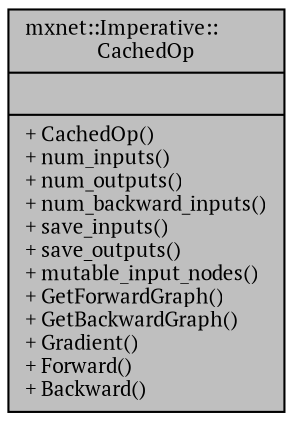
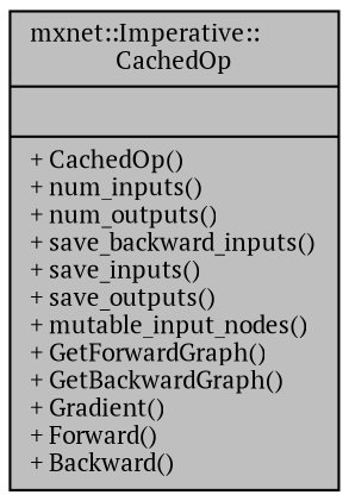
  digraph {
    fontname="PT Serif"
-   n1 [color=black fillcolor=grey75 fontcolor=black fontname="PT Serif" fontsize=10 height=0.2 label="{mxnet::Imperative::\lCachedOp\n||+ CachedOp()\l+ num_inputs()\l+ num_outputs()\l+ num_backward_inputs()\l+ save_inputs()\l+ save_outputs()\l+ mutable_input_nodes()\l+ GetForwardGraph()\l+ GetBackwardGraph()\l+ Gradient()\l+ Forward()\l+ Backward()\l}" shape=record style=filled width=0.4]
+   n1 [color=black fillcolor=grey75 fontcolor=black fontname="PT Serif" fontsize=10 height=0.2 label="{mxnet::Imperative::\lCachedOp\n||+ CachedOp()\l+ num_inputs()\l+ num_outputs()\l+ save_backward_inputs()\l+ save_inputs()\l+ save_outputs()\l+ mutable_input_nodes()\l+ GetForwardGraph()\l+ GetBackwardGraph()\l+ Gradient()\l+ Forward()\l+ Backward()\l}" shape=record style=filled width=0.4]
  }
